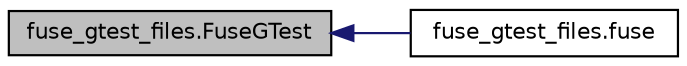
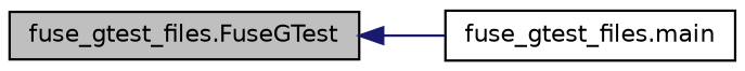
  digraph {
    rankdir=LR
    node [color=black fontname=Helvetica fontsize=10 shape=record style=filled]
    n1 [fillcolor=grey75 fontcolor=black height=0.2 label="fuse_gtest_files.FuseGTest" width=0.4]
-   n2 [fillcolor=white height=0.2 label="fuse_gtest_files.fuse" width=0.4]
+   n2 [fillcolor=white height=0.2 label="fuse_gtest_files.main" width=0.4]
    n1 -> n2 [color=midnightblue dir=back fontname=Helvetica fontsize=10 labelfontname=Helvetica labelfontsize=10 style=solid]
  }
